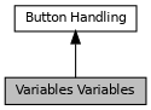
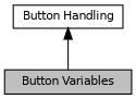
  digraph {
    rankdir=TB
    node [color=black fontname=Helvetica fontsize=10 shape=record style=filled]
-   n1 [fillcolor=grey75 fontcolor=black height=0.2 label="Variables Variables" width=0.4]
+   n1 [fillcolor=grey75 fontcolor=black height=0.2 label="Button Variables" width=0.4]
    n2 [fillcolor=white height=0.2 label="Button Handling" width=0.4]
    n2 -> n1 [dir=back fontname=Helvetica fontsize=10 labelfontname=Helvetica labelfontsize=10 shape=plaintext style=solid]
  }
